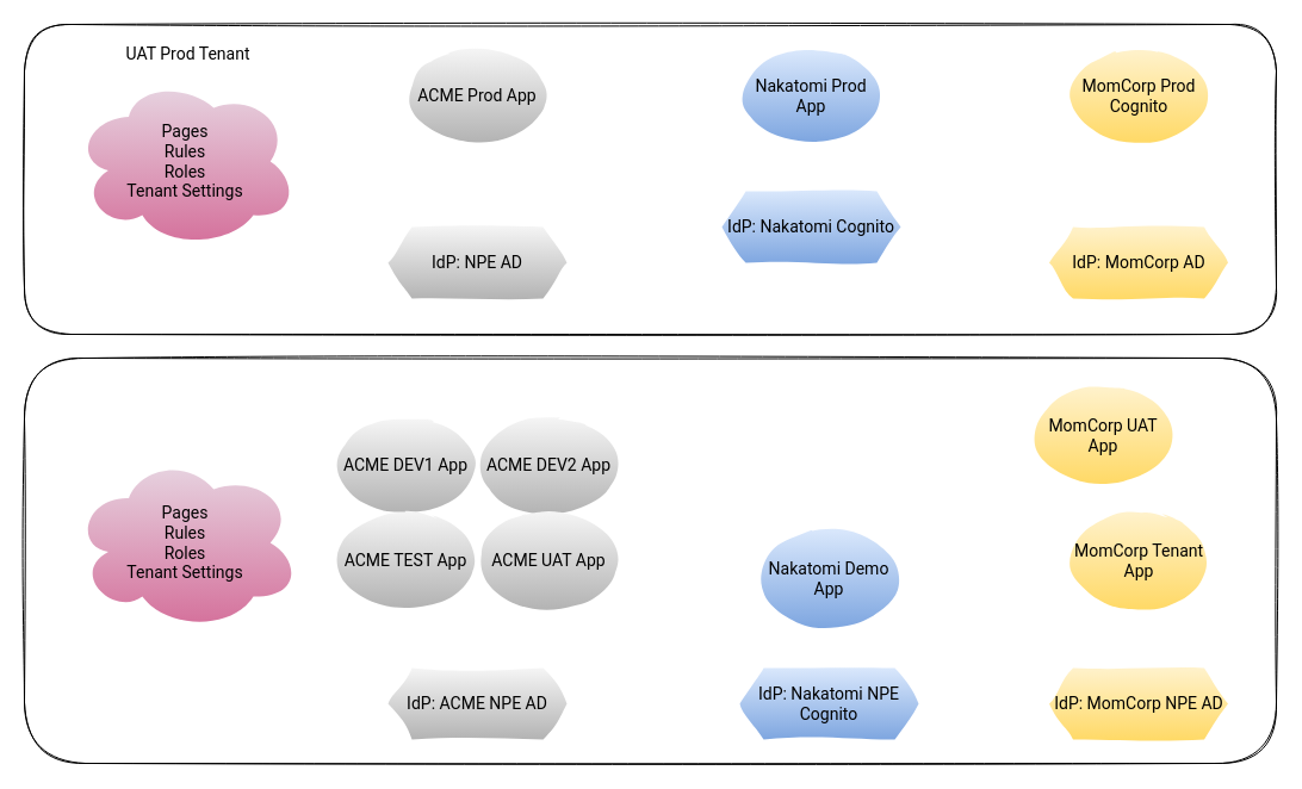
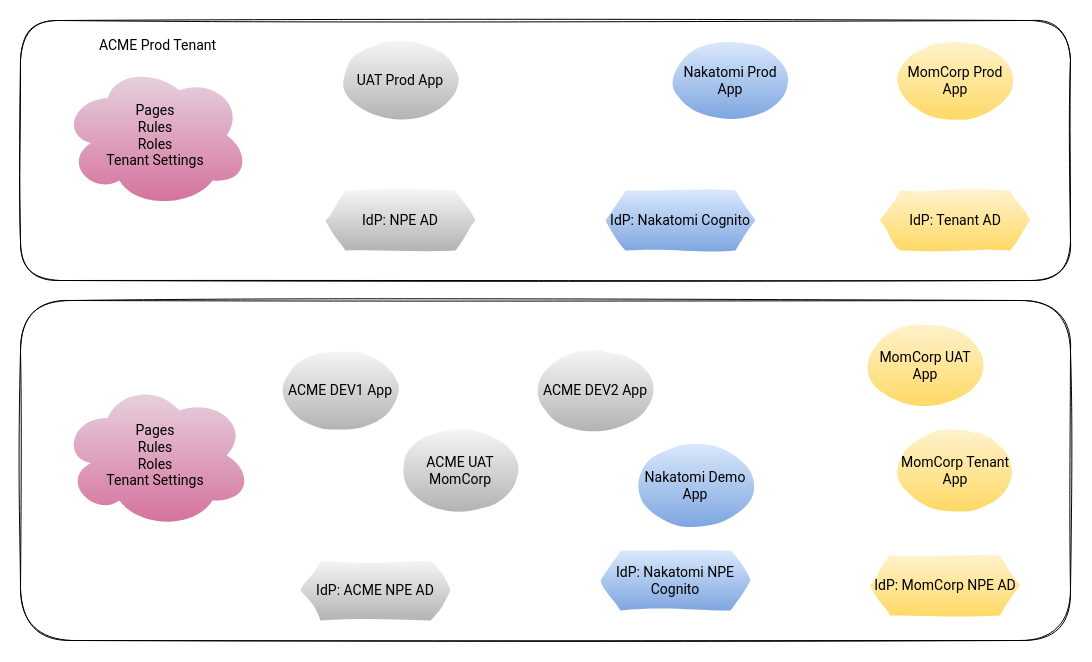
  <mxCell id="0" />
  <mxCell id="1" parent="0" />
  <mxCell id="2" value="" style="rounded=1;whiteSpace=wrap;html=1;shadow=0;labelBackgroundColor=none;sketch=1;strokeColor=#000000;fontFamily=Roboto;fontSize=14;" vertex="1" parent="1"><mxGeometry x="20" y="300" width="1050" height="340" as="geometry" /></mxCell>
  <mxCell id="3" value="" style="rounded=1;whiteSpace=wrap;html=1;shadow=0;labelBackgroundColor=none;sketch=1;strokeColor=#000000;fontFamily=Roboto;fontSize=14;" vertex="1" parent="1"><mxGeometry x="20" y="20" width="1050" height="260" as="geometry" /></mxCell>
- <mxCell id="4" value="ACME Prod App" style="ellipse;whiteSpace=wrap;html=1;fontSize=14;fontFamily=Roboto;labelBackgroundColor=none;fillColor=#f5f5f5;gradientColor=#b3b3b3;strokeColor=none;sketch=1;" vertex="1" parent="1"><mxGeometry x="340" y="40" width="120" height="80" as="geometry" /></mxCell>
- <mxCell id="5" value="Nakatomi Prod App" style="ellipse;whiteSpace=wrap;html=1;fontSize=14;fontFamily=Roboto;gradientColor=#7ea6e0;fillColor=#dae8fc;strokeColor=none;sketch=1;" vertex="1" parent="1"><mxGeometry x="620" y="40" width="120" height="80" as="geometry" /></mxCell>
- <mxCell id="6" value="MomCorp Prod Cognito" style="ellipse;whiteSpace=wrap;html=1;fontSize=14;fontFamily=Roboto;gradientColor=#ffd966;fillColor=#fff2cc;strokeColor=none;sketch=1;" vertex="1" parent="1"><mxGeometry x="894.5" y="40" width="120" height="80" as="geometry" /></mxCell>
+ <mxCell id="4" value="UAT Prod App" style="ellipse;whiteSpace=wrap;html=1;fontSize=14;fontFamily=Roboto;labelBackgroundColor=none;fillColor=#f5f5f5;gradientColor=#b3b3b3;strokeColor=none;sketch=1;" vertex="1" parent="1"><mxGeometry x="340" y="40" width="120" height="80" as="geometry" /></mxCell>
+ <mxCell id="5" value="Nakatomi Prod App" style="ellipse;whiteSpace=wrap;html=1;fontSize=14;fontFamily=Roboto;gradientColor=#7ea6e0;fillColor=#dae8fc;strokeColor=none;sketch=1;" vertex="1" parent="1"><mxGeometry x="670" y="40" width="120" height="80" as="geometry" /></mxCell>
+ <mxCell id="6" value="MomCorp Prod App" style="ellipse;whiteSpace=wrap;html=1;fontSize=14;fontFamily=Roboto;gradientColor=#ffd966;fillColor=#fff2cc;strokeColor=none;sketch=1;" vertex="1" parent="1"><mxGeometry x="894.5" y="40" width="120" height="80" as="geometry" /></mxCell>
  <mxCell id="7" value="IdP: NPE AD" style="shape=hexagon;perimeter=hexagonPerimeter2;whiteSpace=wrap;html=1;fixedSize=1;fontFamily=Roboto;fontSize=14;labelBackgroundColor=none;fillColor=#f5f5f5;gradientColor=#b3b3b3;strokeColor=none;sketch=1;" vertex="1" parent="1"><mxGeometry x="325" y="190" width="150" height="60" as="geometry" /></mxCell>
- <mxCell id="8" value="IdP: Nakatomi Cognito" style="shape=hexagon;perimeter=hexagonPerimeter2;whiteSpace=wrap;html=1;fixedSize=1;fontFamily=Roboto;fontSize=14;gradientColor=#7ea6e0;fillColor=#dae8fc;strokeColor=none;sketch=1;" vertex="1" parent="1"><mxGeometry x="605" y="160" width="150" height="60" as="geometry" /></mxCell>
- <mxCell id="9" value="IdP: MomCorp AD" style="shape=hexagon;perimeter=hexagonPerimeter2;whiteSpace=wrap;html=1;fixedSize=1;fontFamily=Roboto;fontSize=14;gradientColor=#ffd966;fillColor=#fff2cc;strokeColor=none;sketch=1;" vertex="1" parent="1"><mxGeometry x="879.5" y="190" width="150" height="60" as="geometry" /></mxCell>
- <mxCell id="10" value="IdP: ACME NPE AD" style="shape=hexagon;perimeter=hexagonPerimeter2;whiteSpace=wrap;html=1;fixedSize=1;fontFamily=Roboto;fontSize=14;gradientColor=#b3b3b3;fillColor=#f5f5f5;strokeColor=none;sketch=1;" vertex="1" parent="1"><mxGeometry x="325" y="560" width="150" height="60" as="geometry" /></mxCell>
- <mxCell id="11" value="IdP: Nakatomi NPE Cognito" style="shape=hexagon;perimeter=hexagonPerimeter2;whiteSpace=wrap;html=1;fixedSize=1;fontFamily=Roboto;fontSize=14;labelBackgroundColor=none;fillColor=#dae8fc;gradientColor=#7ea6e0;strokeColor=none;sketch=1;" vertex="1" parent="1"><mxGeometry x="620" y="560" width="150" height="60" as="geometry" /></mxCell>
- <mxCell id="12" value="IdP: MomCorp NPE AD" style="shape=hexagon;perimeter=hexagonPerimeter2;whiteSpace=wrap;html=1;fixedSize=1;fontFamily=Roboto;fontSize=14;gradientColor=#ffd966;fillColor=#fff2cc;strokeColor=none;sketch=1;" vertex="1" parent="1"><mxGeometry x="879.5" y="560" width="150" height="60" as="geometry" /></mxCell>
+ <mxCell id="8" value="IdP: Nakatomi Cognito" style="shape=hexagon;perimeter=hexagonPerimeter2;whiteSpace=wrap;html=1;fixedSize=1;fontFamily=Roboto;fontSize=14;gradientColor=#7ea6e0;fillColor=#dae8fc;strokeColor=none;sketch=1;" vertex="1" parent="1"><mxGeometry x="605" y="190" width="150" height="60" as="geometry" /></mxCell>
+ <mxCell id="9" value="IdP: Tenant AD" style="shape=hexagon;perimeter=hexagonPerimeter2;whiteSpace=wrap;html=1;fixedSize=1;fontFamily=Roboto;fontSize=14;gradientColor=#ffd966;fillColor=#fff2cc;strokeColor=none;sketch=1;" vertex="1" parent="1"><mxGeometry x="879.5" y="190" width="150" height="60" as="geometry" /></mxCell>
+ <mxCell id="10" value="IdP: ACME NPE AD" style="shape=hexagon;perimeter=hexagonPerimeter2;whiteSpace=wrap;html=1;fixedSize=1;fontFamily=Roboto;fontSize=14;gradientColor=#b3b3b3;fillColor=#f5f5f5;strokeColor=none;sketch=1;" vertex="1" parent="1"><mxGeometry x="300" y="560" width="150" height="60" as="geometry" /></mxCell>
+ <mxCell id="11" value="IdP: Nakatomi NPE Cognito" style="shape=hexagon;perimeter=hexagonPerimeter2;whiteSpace=wrap;html=1;fixedSize=1;fontFamily=Roboto;fontSize=14;labelBackgroundColor=none;fillColor=#dae8fc;gradientColor=#7ea6e0;strokeColor=none;sketch=1;" vertex="1" parent="1"><mxGeometry x="600" y="550" width="150" height="60" as="geometry" /></mxCell>
+ <mxCell id="12" value="IdP: MomCorp NPE AD" style="shape=hexagon;perimeter=hexagonPerimeter2;whiteSpace=wrap;html=1;fixedSize=1;fontFamily=Roboto;fontSize=14;gradientColor=#ffd966;fillColor=#fff2cc;strokeColor=none;sketch=1;" vertex="1" parent="1"><mxGeometry x="869.5" y="555" width="150" height="60" as="geometry" /></mxCell>
  <mxCell id="13" value="&lt;div style=&quot;font-size: 14px;&quot;&gt;Pages&lt;/div&gt;&lt;div style=&quot;font-size: 14px;&quot;&gt;Rules&lt;/div&gt;&lt;div style=&quot;font-size: 14px;&quot;&gt;Roles&lt;/div&gt;&lt;div style=&quot;font-size: 14px;&quot;&gt;Tenant Settings&lt;br style=&quot;font-size: 14px;&quot;&gt;&lt;/div&gt;" style="ellipse;shape=cloud;whiteSpace=wrap;html=1;fontFamily=Roboto;fontSize=14;gradientColor=#d5739d;fillColor=#e6d0de;sketch=1;shadow=0;strokeColor=none;" vertex="1" parent="1"><mxGeometry x="60" y="60" width="190" height="150" as="geometry" /></mxCell>
  <mxCell id="14" value="&lt;div style=&quot;font-size: 14px;&quot;&gt;Pages&lt;/div&gt;&lt;div style=&quot;font-size: 14px;&quot;&gt;Rules&lt;/div&gt;&lt;div style=&quot;font-size: 14px;&quot;&gt;Roles&lt;/div&gt;&lt;div style=&quot;font-size: 14px;&quot;&gt;Tenant Settings&lt;br style=&quot;font-size: 14px;&quot;&gt;&lt;/div&gt;" style="ellipse;shape=cloud;whiteSpace=wrap;html=1;fontFamily=Roboto;fontSize=14;gradientColor=#d5739d;fillColor=#e6d0de;strokeColor=none;sketch=1;" vertex="1" parent="1"><mxGeometry x="60" y="380" width="190" height="150" as="geometry" /></mxCell>
  <mxCell id="15" value="ACME DEV1 App" style="ellipse;whiteSpace=wrap;html=1;fontSize=14;fontFamily=Roboto;gradientColor=#b3b3b3;fillColor=#f5f5f5;strokeColor=none;sketch=1;" vertex="1" parent="1"><mxGeometry x="280" y="350" width="120" height="80" as="geometry" /></mxCell>
- <mxCell id="16" value="ACME DEV2 App" style="ellipse;whiteSpace=wrap;html=1;fontSize=14;fontFamily=Roboto;gradientColor=#b3b3b3;fillColor=#f5f5f5;strokeColor=none;sketch=1;" vertex="1" parent="1"><mxGeometry x="400" y="350" width="120" height="80" as="geometry" /></mxCell>
- <mxCell id="17" value="ACME TEST App" style="ellipse;whiteSpace=wrap;html=1;fontSize=14;fontFamily=Roboto;gradientColor=#b3b3b3;fillColor=#f5f5f5;strokeColor=none;sketch=1;" vertex="1" parent="1"><mxGeometry x="280" y="430" width="120" height="80" as="geometry" /></mxCell>
- <mxCell id="18" value="ACME UAT App" style="ellipse;whiteSpace=wrap;html=1;fontSize=14;fontFamily=Roboto;gradientColor=#b3b3b3;fillColor=#f5f5f5;strokeColor=none;sketch=1;" vertex="1" parent="1"><mxGeometry x="400" y="430" width="120" height="80" as="geometry" /></mxCell>
+ <mxCell id="16" value="ACME DEV2 App" style="ellipse;whiteSpace=wrap;html=1;fontSize=14;fontFamily=Roboto;gradientColor=#b3b3b3;fillColor=#f5f5f5;strokeColor=none;sketch=1;" vertex="1" parent="1"><mxGeometry x="535" y="350" width="120" height="80" as="geometry" /></mxCell>
+ <mxCell id="18" value="ACME UAT MomCorp" style="ellipse;whiteSpace=wrap;html=1;fontSize=14;fontFamily=Roboto;gradientColor=#b3b3b3;fillColor=#f5f5f5;strokeColor=none;sketch=1;" vertex="1" parent="1"><mxGeometry x="400" y="430" width="120" height="80" as="geometry" /></mxCell>
  <mxCell id="19" value="Nakatomi Demo App" style="ellipse;whiteSpace=wrap;html=1;fontSize=14;fontFamily=Roboto;labelBackgroundColor=none;fillColor=#dae8fc;gradientColor=#7ea6e0;strokeColor=none;sketch=1;" vertex="1" parent="1"><mxGeometry x="635" y="445" width="120" height="80" as="geometry" /></mxCell>
  <mxCell id="20" value="MomCorp UAT App" style="ellipse;whiteSpace=wrap;html=1;fontSize=14;fontFamily=Roboto;gradientColor=#ffd966;fillColor=#fff2cc;strokeColor=none;sketch=1;" vertex="1" parent="1"><mxGeometry x="864.5" y="325" width="120" height="80" as="geometry" /></mxCell>
  <mxCell id="21" value="MomCorp Tenant App" style="ellipse;whiteSpace=wrap;html=1;fontSize=14;fontFamily=Roboto;gradientColor=#ffd966;fillColor=#fff2cc;strokeColor=none;sketch=1;" vertex="1" parent="1"><mxGeometry x="894.5" y="430" width="120" height="80" as="geometry" /></mxCell>
  <mxCell id="22" value="" style="group" vertex="1" connectable="0" parent="1"><mxGeometry x="70" y="324" width="240" height="30" as="geometry" /></mxCell>
  <mxCell id="23" value="" style="shape=image;imageAspect=0;aspect=fixed;verticalLabelPosition=bottom;verticalAlign=top;image=https://cdn.auth0.com/styleguide/components/1.0.8/media/logos/img/badge.png;fontFamily=Roboto;fontSize=14;sketch=1;" vertex="1" parent="22"><mxGeometry width="27.15" height="30" as="geometry" /></mxCell>
  <mxCell id="24" value="" style="group" vertex="1" connectable="0" parent="1"><mxGeometry x="60" y="30" width="162.15" height="30" as="geometry" /></mxCell>
  <mxCell id="25" value="" style="shape=image;imageAspect=0;aspect=fixed;verticalLabelPosition=bottom;verticalAlign=top;image=https://cdn.auth0.com/styleguide/components/1.0.8/media/logos/img/badge.png;fontFamily=Roboto;fontSize=14;sketch=1;" vertex="1" parent="24"><mxGeometry width="27.15" height="30" as="geometry" /></mxCell>
- <mxCell id="26" value="UAT Prod Tenant" style="text;html=1;resizable=0;autosize=1;align=center;verticalAlign=middle;points=[];fillColor=none;strokeColor=none;rounded=0;fontSize=14;fontFamily=Roboto;FType=g;sketch=1;" vertex="1" parent="24"><mxGeometry x="32.15" y="5" width="130" height="20" as="geometry" /></mxCell>
+ <mxCell id="26" value="ACME Prod Tenant" style="text;html=1;resizable=0;autosize=1;align=center;verticalAlign=middle;points=[];fillColor=none;strokeColor=none;rounded=0;fontSize=14;fontFamily=Roboto;FType=g;sketch=1;" vertex="1" parent="24"><mxGeometry x="32.15" y="5" width="130" height="20" as="geometry" /></mxCell>
